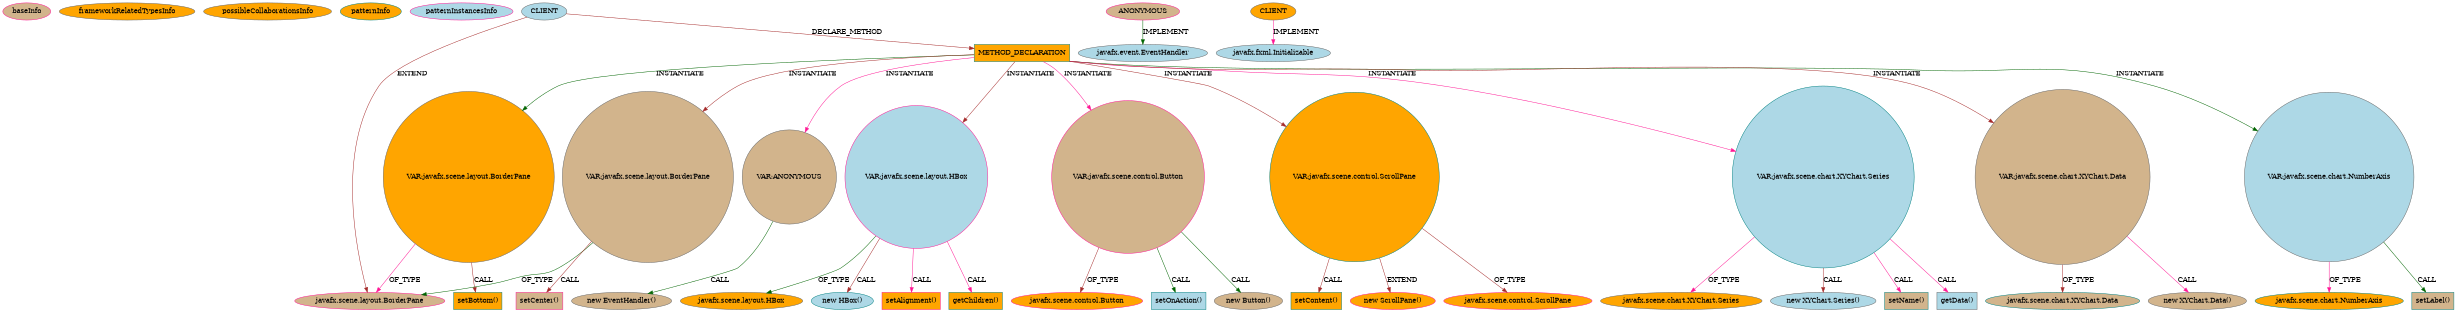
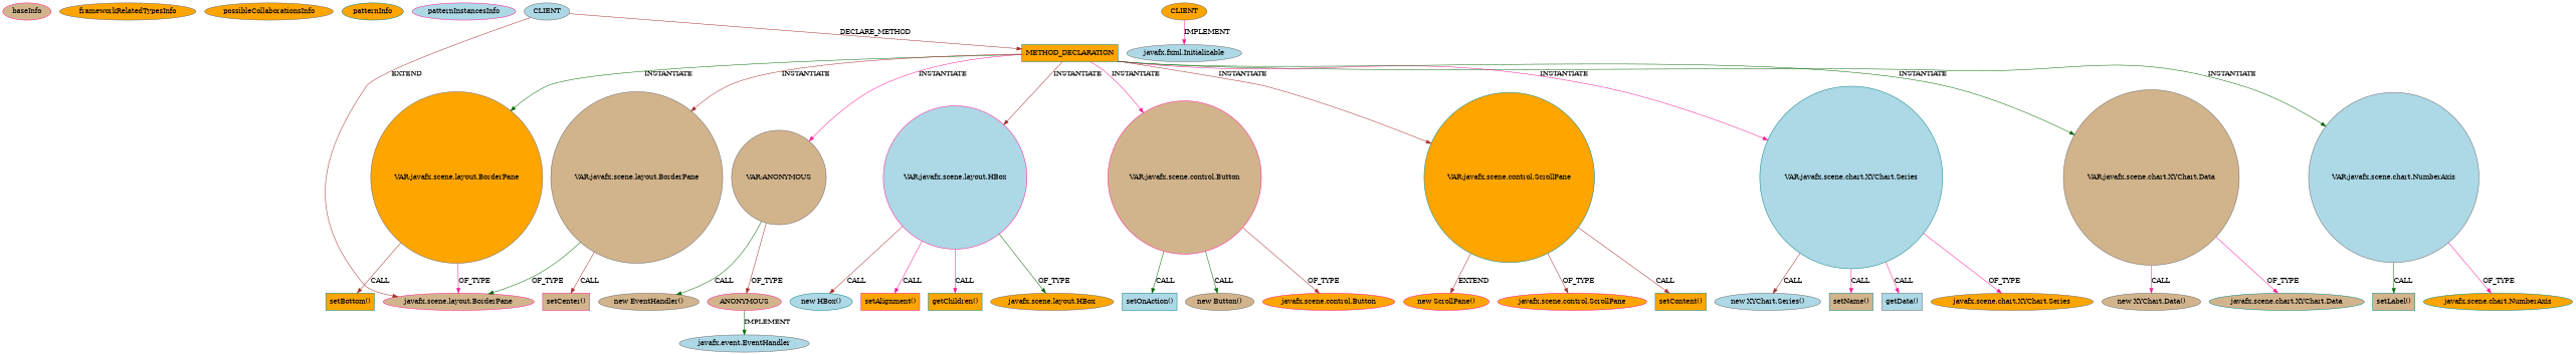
  digraph {
    node [color=gray40 fillcolor=orange style=filled isFrameworkType=false vertexType=VARIABLE_EXPRESION]
    edge [color=brown]
    baseInfo [category=pattern color=deeppink fillcolor=tan graphId=2444 isAnonymous=false possibleRelation=true isFrameworkType="" vertexType=""]
    frameworkRelatedTypesInfo [0="javafx.scene.layout.BorderPane" isFrameworkType="" vertexType=""]
    possibleCollaborationsInfo [0="2444~INSTANTIATION-CLIENT_METHOD_DECLARATION-~javafx.scene.layout.BorderPane ~javafx.event.EventHandler ~false~true" 1="2444~FIELD_TYPE_DECLARATION-~javafx.scene.layout.BorderPane ~javafx.fxml.Initializable ~false~false" isFrameworkType="" vertexType=""]
    patternInfo [color=teal frequency=2.0 patternRootClient=0 isFrameworkType="" vertexType=""]
    patternInstancesInfo [0="wwtg99-POMA~/wwtg99-POMA/POMA-master/src/cn/edu/suda/gui/WilcoxChartPane.java~WilcoxChartPane~4828" 1="wwtg99-POMA~/wwtg99-POMA/POMA-master/src/cn/edu/suda/gui/NODChartPane.java~NODChartPane~4834" color=deeppink fillcolor=lightblue isFrameworkType="" vertexType=""]
    n6 [fillcolor=lightblue label="VAR:javafx.scene.chart.NumberAxis" shape=circle]
    n7 [color=teal label="javafx.scene.chart.NumberAxis" vertexType=FRAMEWORK_CLASS_TYPE]
    n8 [color=teal fillcolor=tan label="setLabel()" shape=box vertexType=INSIDE_CALL]
    n9 [color=teal label=METHOD_DECLARATION shape=box vertexType=CLIENT_METHOD_DECLARATION]
    n10 [label="VAR:javafx.scene.layout.BorderPane" shape=circle]
    n11 [fillcolor=tan label="VAR:javafx.scene.layout.BorderPane" shape=circle]
    n12 [fillcolor=tan label="VAR:ANONYMOUS" shape=circle]
    n13 [color=deeppink fillcolor=lightblue label="VAR:javafx.scene.layout.HBox" shape=circle]
    n14 [color=deeppink fillcolor=tan label="VAR:javafx.scene.control.Button" shape=circle]
    n15 [color=teal label="VAR:javafx.scene.control.ScrollPane" shape=circle]
    n16 [color=teal fillcolor=lightblue label="VAR:javafx.scene.chart.XYChart.Series" shape=circle]
    n17 [fillcolor=tan label="VAR:javafx.scene.chart.XYChart.Data" shape=circle]
    n18 [color=deeppink fillcolor=tan label="javafx.scene.layout.BorderPane" vertexType=FRAMEWORK_CLASS_TYPE]
    n19 [color=teal label="setBottom()" shape=box vertexType=INSIDE_CALL]
    n20 [color=deeppink fillcolor=tan label="setCenter()" shape=box vertexType=INSIDE_CALL]
    n21 [color=deeppink fillcolor=tan label=ANONYMOUS vertexType=REFERENCE_ANONYMOUS_DECLARATION]
    n22 [fillcolor=tan label="new EventHandler()" vertexType=CONSTRUCTOR_CALL]
    n23 [color=deeppink label="setAlignment()" shape=box vertexType=INSIDE_CALL]
    n24 [color=teal label="getChildren()" shape=box vertexType=INSIDE_CALL]
    n25 [label="javafx.scene.layout.HBox" vertexType=FRAMEWORK_CLASS_TYPE]
    n26 [color=teal fillcolor=lightblue label="new HBox()" vertexType=CONSTRUCTOR_CALL]
    n27 [fillcolor=tan label="new Button()" vertexType=CONSTRUCTOR_CALL]
    n28 [color=deeppink label="javafx.scene.control.Button" vertexType=FRAMEWORK_CLASS_TYPE]
    n29 [color=teal fillcolor=lightblue label="setOnAction()" shape=box vertexType=INSIDE_CALL]
    n30 [color=deeppink label="javafx.scene.control.ScrollPane" vertexType=FRAMEWORK_CLASS_TYPE]
    n31 [color=teal label="setContent()" shape=box vertexType=INSIDE_CALL]
    n32 [color=deeppink label="new ScrollPane()" vertexType=CONSTRUCTOR_CALL]
    n33 [color=teal fillcolor=tan label="setName()" shape=box vertexType=INSIDE_CALL]
    n34 [fillcolor=lightblue label="getData()" shape=box vertexType=INSIDE_CALL]
    n35 [label="javafx.scene.chart.XYChart.Series" vertexType=FRAMEWORK_CLASS_TYPE]
    n36 [fillcolor=lightblue label="new XYChart.Series()" vertexType=CONSTRUCTOR_CALL]
    n37 [color=teal fillcolor=tan label="javafx.scene.chart.XYChart.Data" vertexType=FRAMEWORK_CLASS_TYPE]
    n38 [fillcolor=tan label="new XYChart.Data()" vertexType=CONSTRUCTOR_CALL]
    n39 [fillcolor=lightblue label=CLIENT vertexType=ROOT_CLIENT_CLASS_DECLARATION]
    n40 [label=CLIENT vertexType=REFERENCE_CLIENT_CLASS_DECLARATION]
    n41 [fillcolor=lightblue label="javafx.fxml.Initializable" vertexType=FRAMEWORK_INTERFACE_TYPE]
    n42 [fillcolor=lightblue label="javafx.event.EventHandler" vertexType=FRAMEWORK_INTERFACE_TYPE]
    n6 -> n7 [color=deeppink label=OF_TYPE]
    n6 -> n8 [color=darkgreen label=CALL]
    n9 -> n6 [color=darkgreen label=INSTANTIATE]
    n9 -> n10 [color=darkgreen label=INSTANTIATE]
    n9 -> n11 [label=INSTANTIATE]
    n9 -> n12 [color=deeppink label=INSTANTIATE]
    n9 -> n13 [label=INSTANTIATE]
    n9 -> n14 [color=deeppink label=INSTANTIATE]
    n9 -> n15 [label=INSTANTIATE]
    n9 -> n16 [color=deeppink label=INSTANTIATE]
-   n9 -> n17 [label=INSTANTIATE]
+   n9 -> n17 [color=darkgreen label=INSTANTIATE]
    n10 -> n18 [color=deeppink label=OF_TYPE]
    n10 -> n19 [label=CALL]
    n11 -> n18 [color=darkgreen label=OF_TYPE]
    n11 -> n20 [label=CALL]
+   n12 -> n21 [label=OF_TYPE]
    n12 -> n22 [color=darkgreen label=CALL]
    n13 -> n23 [color=deeppink label=CALL]
    n13 -> n24 [color=deeppink label=CALL]
    n13 -> n25 [color=darkgreen label=OF_TYPE]
    n13 -> n26 [label=CALL]
    n14 -> n27 [color=darkgreen label=CALL]
    n14 -> n28 [label=OF_TYPE]
    n14 -> n29 [color=darkgreen label=CALL]
    n15 -> n30 [label=OF_TYPE]
    n15 -> n31 [label=CALL]
    n15 -> n32 [label=EXTEND]
    n16 -> n33 [color=deeppink label=CALL]
    n16 -> n34 [color=deeppink label=CALL]
    n16 -> n35 [color=deeppink label=OF_TYPE]
    n16 -> n36 [label=CALL]
-   n17 -> n37 [label=OF_TYPE]
+   n17 -> n37 [color=deeppink label=OF_TYPE]
    n17 -> n38 [color=deeppink label=CALL]
    n21 -> n42 [color=darkgreen label=IMPLEMENT]
    n39 -> n9 [label=DECLARE_METHOD]
    n39 -> n18 [label=EXTEND]
    n40 -> n41 [color=deeppink label=IMPLEMENT]
  }
